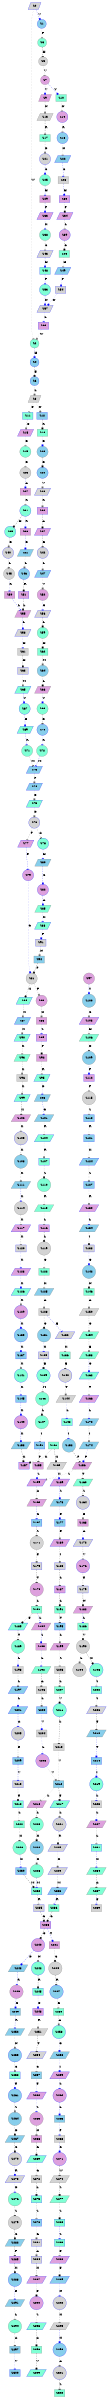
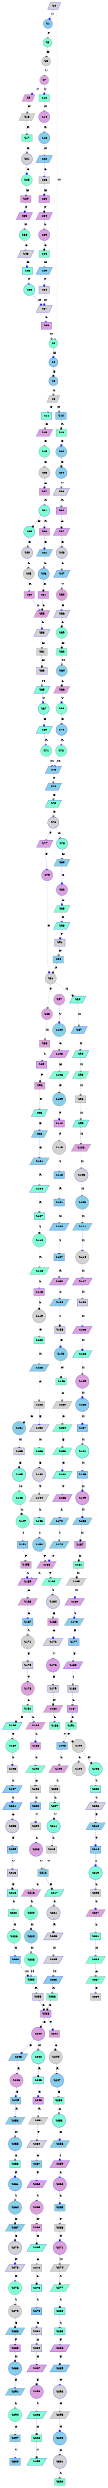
  strict digraph {
    node [color=blue fillcolor=aquamarine shape=parallelogram style=filled]
    edge [arrowhead=box color=blue style=dashed]
    S0 [fillcolor=lightgrey]
    S1 [fillcolor=skyblue shape=circle]
    S2 [color=gray40 shape=circle]
    S3 [color=gray40 shape=circle]
    S4 [fillcolor=skyblue shape=circle]
    S5 [color=gray40 fillcolor=lightgrey shape=circle]
    S6 [fillcolor=skyblue shape=circle]
    S7 [color=gray40 fillcolor=plum shape=circle]
    S8 [color=gray40 fillcolor=lightgrey]
    S9 [color=gray40 fillcolor=plum]
    S10 [color=gray40 shape=box]
    S11 [shape=box]
    S12 [fillcolor=skyblue shape=box]
    S13 [color=gray40 fillcolor=lightgrey]
    S14 [fillcolor=plum shape=circle]
    S15 [fillcolor=plum]
    S16 [color=gray40 shape=box]
    S17 [color=gray40 shape=box]
    S18 [fillcolor=skyblue shape=circle]
    S19 [color=gray40 shape=circle]
    S20 [color=gray40 fillcolor=skyblue shape=circle]
    S21 [fillcolor=lightgrey shape=circle]
    S22 [fillcolor=skyblue]
    S23 [color=gray40 fillcolor=lightgrey shape=circle]
    S24 [fillcolor=skyblue shape=circle]
    S25 [color=gray40 shape=circle]
    S26 [color=gray40 fillcolor=lightgrey shape=box]
    S27 [color=gray40 fillcolor=plum shape=box]
    S28 [fillcolor=lightgrey]
    S29 [color=gray40 fillcolor=plum shape=box]
    S30 [fillcolor=plum shape=box]
    S31 [shape=circle]
    S32 [fillcolor=plum shape=box]
    S33 [fillcolor=plum]
    S34 [fillcolor=plum]
    S35 [shape=circle]
    S36 [color=gray40 fillcolor=plum shape=box]
    S37 [fillcolor=plum]
    S38 [color=gray40 shape=circle]
    S39 [fillcolor=plum shape=circle]
    S40 [fillcolor=lightgrey shape=circle]
    S41 [color=gray40 fillcolor=skyblue]
    S42 [fillcolor=lightgrey shape=circle]
    S43 [fillcolor=lightgrey]
    S44 [color=gray40 shape=box]
    S45 [color=gray40 fillcolor=lightgrey shape=circle]
    S46 [fillcolor=skyblue shape=circle]
    S47 [fillcolor=skyblue]
    S48 [shape=box]
    S49 [fillcolor=skyblue]
    S50 [color=gray40 fillcolor=plum shape=box]
    S51 [fillcolor=plum shape=box]
    S52 [color=gray40 fillcolor=plum shape=circle]
    S53 [shape=circle]
    S54 [fillcolor=lightgrey shape=box]
    S55 [color=gray40 fillcolor=plum]
    S56 [fillcolor=lightgrey]
    S57 [fillcolor=lightgrey]
    S58 [fillcolor=lightgrey]
    S59 [color=gray40 shape=circle]
    S60 [fillcolor=plum shape=box]
    S61 [color=gray40 fillcolor=lightgrey shape=box]
    S62 [color=gray40 shape=box]
    S63 [fillcolor=lightgrey shape=box]
    S64 [color=gray40 fillcolor=skyblue shape=circle]
    S65
    S66 [color=gray40 fillcolor=plum]
    S67 [shape=circle]
    S68 [color=gray40 shape=circle]
    S69
    S70 [fillcolor=skyblue shape=circle]
    S71 [color=gray40 shape=circle]
    S72 [color=gray40 shape=circle]
    S73 [fillcolor=skyblue]
    S74 [fillcolor=skyblue]
    S75
    S76 [fillcolor=lightgrey shape=circle]
    S77 [fillcolor=plum]
    S78 [shape=circle]
    S79 [fillcolor=plum shape=circle]
    S80 [color=gray40 fillcolor=skyblue]
    S81 [color=gray40 fillcolor=lightgrey shape=circle]
    S82 [fillcolor=plum shape=circle]
    S83 [color=gray40 fillcolor=plum shape=circle]
    S84
    S85 [color=gray40]
    S86 [color=gray40 fillcolor=plum shape=box]
    S87 [fillcolor=skyblue]
    S88
    S89 [fillcolor=plum shape=box]
    S90
    S91 [fillcolor=lightgrey shape=box]
    S92 [color=gray40 fillcolor=plum shape=box]
    S93 [color=gray40]
    S94 [color=gray40 fillcolor=skyblue shape=box]
    S95
    S96 [color=gray40 fillcolor=lightgrey shape=box]
    S98 [color=gray40 fillcolor=skyblue]
    S99
    S97 [color=gray40 fillcolor=plum shape=circle]
    S100 [color=gray40 fillcolor=skyblue shape=circle]
    S101 [color=gray40 fillcolor=skyblue]
    S102 [color=gray40 fillcolor=plum]
    S103 [fillcolor=plum]
    S104
    S105 [fillcolor=lightgrey shape=circle]
    S106 [color=gray40]
    S107 [shape=box]
    S108 [color=gray40 fillcolor=skyblue shape=circle]
    S109 [color=gray40 fillcolor=skyblue shape=circle]
    S110 [color=gray40 shape=circle]
    S111 [color=gray40 fillcolor=skyblue]
    S112 [fillcolor=plum shape=box]
    S113 [color=gray40]
    S114 [color=gray40 fillcolor=lightgrey shape=circle]
    S115 [color=gray40 fillcolor=lightgrey shape=circle]
    S116 [fillcolor=plum shape=box]
    S117 [fillcolor=plum]
    S118 [fillcolor=skyblue shape=box]
    S119 [color=gray40 fillcolor=lightgrey shape=circle]
    S120 [fillcolor=lightgrey shape=box]
    S121 [fillcolor=skyblue shape=box]
    S122 [color=gray40 shape=box]
    S123 [fillcolor=plum]
    S124 [fillcolor=skyblue]
    S125 [color=gray40 fillcolor=skyblue]
    S126
    S127 [fillcolor=skyblue shape=box]
    S128 [color=gray40 fillcolor=lightgrey shape=box]
    S129 [fillcolor=plum shape=circle]
    S130 [fillcolor=plum]
    S131 [color=gray40 fillcolor=skyblue shape=circle]
    S132 [fillcolor=lightgrey]
    S133 [fillcolor=skyblue shape=circle]
    S134 [color=gray40 fillcolor=skyblue]
    S135 [fillcolor=lightgrey shape=box]
    S136 [color=gray40 shape=box]
    S137 [fillcolor=skyblue shape=box]
    S138 [fillcolor=lightgrey shape=box]
    S139 [shape=circle]
    S140 [fillcolor=lightgrey shape=circle]
    S141 [shape=circle]
    S142 [color=gray40 fillcolor=skyblue shape=circle]
    S143 [color=gray40 shape=circle]
    S144 [color=gray40 fillcolor=lightgrey]
    S145 [fillcolor=skyblue shape=box]
    S146 [color=gray40 shape=box]
    S147 [color=gray40 shape=circle]
    S148 [shape=box]
    S149 [fillcolor=plum shape=circle]
    S150 [color=gray40 fillcolor=lightgrey]
    S151 [fillcolor=skyblue shape=box]
    S152 [color=gray40 fillcolor=skyblue shape=circle]
    S153 [color=gray40 fillcolor=skyblue]
    S154 [color=gray40]
    S155 [color=gray40 fillcolor=plum shape=box]
    S156 [color=gray40 fillcolor=plum]
    S157 [fillcolor=plum shape=box]
    S158 [color=gray40]
    S159 [fillcolor=plum]
    S160 [color=gray40]
    S161 [color=gray40 shape=box]
    S162
    S163 [color=gray40 fillcolor=plum]
    S164 [fillcolor=lightgrey shape=circle]
    S165 [color=gray40 fillcolor=lightgrey]
    S166 [fillcolor=plum]
    S167 [fillcolor=skyblue shape=box]
    S168 [color=gray40 fillcolor=plum shape=box]
    S169 [fillcolor=plum]
    S170 [color=gray40 fillcolor=skyblue]
    S171 [color=gray40 fillcolor=lightgrey shape=circle]
    S172 [fillcolor=lightgrey]
    S173 [color=gray40 fillcolor=skyblue]
    S174 [color=gray40 fillcolor=skyblue]
    S175 [fillcolor=lightgrey shape=box]
    S176 [fillcolor=plum shape=circle]
    S177 [fillcolor=skyblue shape=box]
    S178 [color=gray40 fillcolor=plum shape=circle]
    S179 [fillcolor=lightgrey shape=box]
    S180 [fillcolor=plum]
    S181 [color=gray40 shape=box]
    S182 [color=gray40 fillcolor=plum]
    S183 [fillcolor=lightgrey shape=box]
    S184 [color=gray40 fillcolor=plum]
    S185
    S186 [color=gray40 shape=box]
    S187 [fillcolor=plum shape=box]
    S188 [color=gray40 fillcolor=plum shape=box]
    S189 [color=gray40 shape=circle]
    S190 [color=gray40 fillcolor=lightgrey shape=circle]
    S191 [color=gray40 shape=box]
    S192 [color=gray40]
    S193 [color=gray40 fillcolor=lightgrey shape=box]
    S194 [color=gray40 fillcolor=lightgrey shape=circle]
    S198 [shape=circle]
    S195 [fillcolor=skyblue shape=box]
    S196 [color=gray40 fillcolor=lightgrey shape=box]
    S197 [fillcolor=skyblue]
    S199 [color=gray40 fillcolor=plum]
    S200 [fillcolor=skyblue shape=box]
    S201 [fillcolor=skyblue]
    S202 [shape=box]
    S203 [color=gray40 fillcolor=lightgrey shape=box]
    S204 [color=gray40 fillcolor=lightgrey shape=box]
    S205 [fillcolor=lightgrey shape=circle]
    S206 [fillcolor=lightgrey]
    S207 [color=gray40 shape=box]
    S208 [fillcolor=plum shape=circle]
    S209 [fillcolor=skyblue shape=box]
    S210 [color=gray40 fillcolor=skyblue]
    S211 [shape=circle]
    S212 [color=gray40 fillcolor=skyblue shape=box]
    S213 [fillcolor=lightgrey shape=box]
    S214 [fillcolor=skyblue shape=box]
    S215 [color=gray40 fillcolor=lightgrey shape=box]
    S216 [color=gray40 fillcolor=plum]
    S217
    S218 [shape=box]
    S219 [shape=circle]
    S220 [color=gray40 shape=circle]
    S221 [fillcolor=lightgrey shape=circle]
    S222 [color=gray40 shape=box]
    S223 [color=gray40 fillcolor=lightgrey shape=box]
    S224 [color=gray40 fillcolor=skyblue shape=circle]
    S225 [fillcolor=lightgrey]
    S226 [color=gray40 shape=circle]
    S227 [color=gray40 fillcolor=plum]
    S228 [color=gray40 shape=circle]
    S229 [fillcolor=lightgrey]
    S230 [fillcolor=skyblue shape=box]
    S231 [shape=box]
    S232 [shape=box]
    S233 [fillcolor=skyblue]
    S234 [color=gray40]
    S235 [fillcolor=lightgrey shape=box]
    S236 [color=gray40 shape=box]
    S237 [color=gray40]
    S238 [fillcolor=plum shape=box]
    S239 [color=gray40 fillcolor=lightgrey shape=box]
    S240 [fillcolor=plum shape=circle]
    S241 [color=gray40 fillcolor=plum shape=box]
    S242 [shape=circle]
    S243 [color=gray40 fillcolor=skyblue]
    S244 [color=gray40 fillcolor=lightgrey shape=circle]
    S245 [shape=box]
    S246 [color=gray40 fillcolor=plum shape=circle]
    S247 [fillcolor=skyblue shape=circle]
    S248 [fillcolor=plum shape=box]
    S249 [color=gray40 fillcolor=skyblue shape=box]
    S250 [color=gray40 shape=box]
    S251 [color=gray40 fillcolor=lightgrey]
    S252 [color=gray40 fillcolor=skyblue]
    S253 [shape=circle]
    S254 [fillcolor=lightgrey]
    S255 [fillcolor=skyblue shape=circle]
    S256 [color=gray40 fillcolor=skyblue]
    S257 [color=gray40 fillcolor=skyblue shape=box]
    S258 [shape=box]
    S259 [fillcolor=plum]
    S260 [fillcolor=plum]
    S261 [fillcolor=skyblue shape=circle]
    S262 [fillcolor=plum shape=circle]
    S263 [color=gray40 fillcolor=plum shape=circle]
    S264 [color=gray40 fillcolor=skyblue shape=circle]
    S265 [color=gray40 fillcolor=skyblue shape=box]
    S266 [color=gray40 fillcolor=plum shape=box]
    S267 [color=gray40 fillcolor=skyblue]
    S268 [color=gray40 fillcolor=lightgrey shape=box]
    S269
    S270 [fillcolor=lightgrey shape=circle]
    S271 [fillcolor=plum shape=circle]
    S272 [color=gray40 fillcolor=lightgrey shape=box]
    S273 [fillcolor=lightgrey]
    S274 [color=gray40 fillcolor=lightgrey]
    S275 [shape=box]
    S276 [color=gray40 shape=circle]
    S277 [color=gray40]
    S278 [fillcolor=skyblue shape=box]
    S279 [color=gray40 fillcolor=lightgrey shape=circle]
    S280 [shape=box]
    S281 [fillcolor=lightgrey shape=box]
    S282 [color=gray40 fillcolor=skyblue]
    S283 [shape=box]
    S284 [fillcolor=lightgrey shape=box]
    S285 [fillcolor=plum shape=box]
    S286 [fillcolor=plum]
    S287 [fillcolor=plum]
    S288 [fillcolor=skyblue shape=circle]
    S289 [fillcolor=skyblue]
    S290 [fillcolor=plum shape=circle]
    S291 [color=gray40 fillcolor=skyblue]
    S292 [fillcolor=lightgrey shape=circle]
    S293
    S294 [color=gray40 shape=circle]
    S295 [color=gray40 fillcolor=lightgrey]
    S296 [color=gray40 shape=box]
    S297 [color=gray40 fillcolor=skyblue shape=box]
    S298 [fillcolor=skyblue shape=circle]
    S299
    S300 [fillcolor=skyblue shape=box]
    S301 [fillcolor=lightgrey shape=circle]
    S302 [color=gray40 shape=box]
    S0 -> S1 [label=V]
    S0 -> S2 [arrowhead=tee color=gray40 label=W style=dotted]
    S1 -> S3 [arrowhead=tee color=gray40 label=P style=dotted]
    S2 -> S4 [label=H]
    S3 -> S5 [arrowhead=tee color=black label=H]
    S4 -> S6 [color=black label=E]
    S5 -> S7 [arrowhead=tee color=gray40 label=V style=dotted]
    S6 -> S8 [color=gray40 label=L style=dotted]
    S7 -> S9 [label=V style=dotted]
    S7 -> S10 [label=Y]
    S8 -> S11 [arrowhead=tee color=gray40 label=F style=dotted]
    S8 -> S12 [color=gray40 label=N style=dotted]
    S9 -> S13 [color=gray40 label=N]
    S10 -> S14 [arrowhead=tee color=gray40 label=N style=dotted]
    S11 -> S15 [color=gray40 label=Q]
    S12 -> S16 [color=black label=R]
    S13 -> S17 [arrowhead=tee color=black label=R]
    S14 -> S18 [arrowhead=tee color=gray40 label=R style=dotted]
    S15 -> S19 [arrowhead=tee color=gray40 label=E style=dotted]
    S16 -> S20 [label=E style=dotted]
    S17 -> S21 [color=gray40 label=D]
    S18 -> S22 [arrowhead=tee color=gray40 label=N style=dotted]
    S19 -> S23 [arrowhead=tee color=gray40 label=E style=dotted]
    S20 -> S24 [color=black label=E]
    S21 -> S25 [label=C]
    S22 -> S26 [arrowhead=tee label=C]
    S23 -> S27 [label=A]
    S24 -> S28 [color=gray40 label=V style=dotted]
    S25 -> S29 [arrowhead=tee label=H]
    S26 -> S30 [label=H]
    S27 -> S31 [arrowhead=tee color=gray40 label=R style=dotted]
    S28 -> S32 [color=gray40 label=R]
    S29 -> S33 [label=P]
    S30 -> S34 [color=black label=P style=dotted]
    S31 -> S35 [color=black label=H]
    S31 -> S36 [label=R style=dotted]
    S32 -> S37 [color=black label=A]
    S33 -> S38 [arrowhead=tee label=K style=dotted]
    S34 -> S39 [arrowhead=tee color=gray40 label=L]
    S35 -> S40 [color=gray40 label=E]
    S36 -> S41 [label=E]
    S37 -> S42 [arrowhead=tee color=black label=E]
    S38 -> S43 [arrowhead=tee color=gray40 label=C]
    S39 -> S44 [color=black label=C]
    S40 -> S45 [arrowhead=tee color=black label=L style=dotted]
    S41 -> S46 [color=gray40 label=L style=dotted]
    S42 -> S47 [color=gray40 label=L style=dotted]
    S43 -> S48 [label=H]
    S44 -> S49 [arrowhead=tee color=gray40 label=H style=dotted]
    S45 -> S50 [arrowhead=tee label=R style=dotted]
    S46 -> S51 [color=black label=R]
    S47 -> S52 [color=gray40 label=V style=dotted]
    S48 -> S53 [arrowhead=tee label=P]
    S49 -> S54 [label=P style=dotted]
    S50 -> S55 [arrowhead=tee label=L]
    S51 -> S55 [color=black label=L]
    S52 -> S56 [arrowhead=tee label=Q style=dotted]
    S53 -> S57 [label=N]
    S54 -> S57 [label=N style=dotted]
    S55 -> S58 [label=L]
    S56 -> S59 [color=black label=L]
    S57 -> S60 [arrowhead=tee label=L style=dotted]
    S58 -> S61 [arrowhead=tee label=H style=dotted]
    S59 -> S62 [color=black label=H style=dotted]
    S60 -> S2 [color=gray40 label=W style=dotted]
    S61 -> S63 [color=black label=H]
    S62 -> S64 [color=gray40 label=M]
    S63 -> S65 [color=gray40 label=M style=dotted]
    S64 -> S66 [color=black label=L style=dotted]
    S65 -> S67 [label=Y]
    S66 -> S68 [label=Y style=dotted]
    S67 -> S69 [label=E]
    S68 -> S70 [arrowhead=tee color=black label=E]
    S69 -> S71 [arrowhead=tee label=R]
    S70 -> S72 [arrowhead=tee label=R style=dotted]
    S71 -> S73 [arrowhead=tee color=black label=M style=dotted]
    S72 -> S73 [arrowhead=tee label=M]
    S73 -> S74 [color=gray40 label=P]
    S74 -> S75 [color=gray40 label=E style=dotted]
    S75 -> S76 [color=gray40 label=D style=dotted]
    S76 -> S77 [arrowhead=tee color=gray40 label=P]
    S76 -> S78 [arrowhead=tee color=black label=A style=dotted]
    S77 -> S79 [arrowhead=tee label=F]
    S78 -> S80 [arrowhead=tee label=H style=dotted]
    S79 -> S81 [label=G style=dotted]
    S80 -> S82 [label=G]
    S81 -> S83 [color=gray40 label=P]
    S81 -> S84 [color=black label=X style=dotted]
    S82 -> S85 [label=A]
    S83 -> S86 [color=gray40 label=K]
    S84 -> S87 [color=gray40 label=X]
    S85 -> S88 [arrowhead=tee label=K style=dotted]
    S86 -> S89 [arrowhead=tee label=S style=dotted]
    S87 -> S90 [color=gray40 label=X style=dotted]
    S88 -> S91 [label=P style=dotted]
    S89 -> S92 [color=black label=P style=dotted]
    S90 -> S93 [arrowhead=tee color=gray40 label=X]
    S91 -> S94 [color=gray40 label=N]
    S92 -> S95 [arrowhead=tee color=gray40 label=R]
    S93 -> S96 [color=gray40 label=X]
    S94 -> S81 [color=black label=P]
    S95 -> S98 [arrowhead=tee label=D style=dotted]
    S96 -> S99 [color=gray40 label=X]
    S98 -> S101 [arrowhead=tee label=Q]
    S99 -> S102 [arrowhead=tee color=black label=X]
    S97 -> S100 [label=Y]
    S100 -> S103 [color=gray40 label=G style=dotted]
    S101 -> S104 [arrowhead=tee color=gray40 label=R style=dotted]
    S102 -> S105 [arrowhead=tee color=gray40 label=X style=dotted]
    S103 -> S106 [arrowhead=tee color=gray40 label=H]
    S104 -> S107 [color=gray40 label=R style=dotted]
    S105 -> S108 [arrowhead=tee color=gray40 label=X]
    S106 -> S109 [arrowhead=tee color=black label=D style=dotted]
    S107 -> S110 [color=black label=S style=dotted]
    S108 -> S111 [arrowhead=tee color=black label=X style=dotted]
    S109 -> S112 [label=P style=dotted]
    S110 -> S113 [arrowhead=tee color=gray40 label=R style=dotted]
    S111 -> S114 [arrowhead=tee label=X]
    S112 -> S115 [arrowhead=tee color=gray40 label=P style=dotted]
    S113 -> S116 [arrowhead=tee color=gray40 label=L style=dotted]
    S114 -> S117 [arrowhead=tee color=gray40 label=X]
    S115 -> S118 [arrowhead=tee color=gray40 label=S style=dotted]
    S116 -> S119 [color=black label=L]
    S117 -> S120 [arrowhead=tee color=gray40 label=X]
    S118 -> S121 [arrowhead=tee color=gray40 label=R style=dotted]
    S119 -> S122 [arrowhead=tee color=gray40 label=Q style=dotted]
    S120 -> S123 [arrowhead=tee label=X style=dotted]
    S121 -> S124 [arrowhead=tee color=gray40 label=K style=dotted]
    S122 -> S125 [arrowhead=tee color=gray40 label=K style=dotted]
    S123 -> S126 [label=X style=dotted]
    S124 -> S127 [arrowhead=tee color=black label=S style=dotted]
    S125 -> S128 [color=gray40 label=A style=dotted]
    S126 -> S129 [color=gray40 label=X]
    S127 -> S130 [color=gray40 label=R style=dotted]
    S128 -> S131 [color=black label=Q style=dotted]
    S128 -> S132 [arrowhead=tee label=E]
    S129 -> S133 [label=X]
    S130 -> S134 [arrowhead=tee label=L style=dotted]
    S131 -> S135 [arrowhead=tee label=K style=dotted]
    S132 -> S136 [arrowhead=tee color=gray40 label=K style=dotted]
    S133 -> S137 [label=X style=dotted]
    S134 -> S138 [color=black label=I style=dotted]
    S135 -> S139 [color=black label=E style=dotted]
    S136 -> S140 [arrowhead=tee color=black label=E style=dotted]
    S137 -> S141 [color=gray40 label=X]
    S138 -> S142 [label=Q style=dotted]
    S139 -> S143 [arrowhead=tee color=gray40 label=M]
    S140 -> S144 [color=gray40 label=T]
    S141 -> S145 [arrowhead=tee label=X style=dotted]
    S142 -> S146 [color=black label=N style=dotted]
    S143 -> S147 [color=black label=L]
    S144 -> S148 [arrowhead=tee label=L style=dotted]
    S145 -> S149 [label=X]
    S146 -> S150 [color=gray40 label=A style=dotted]
    S147 -> S151 [arrowhead=tee color=gray40 label=I style=dotted]
    S148 -> S152 [arrowhead=tee label=I style=dotted]
    S149 -> S153 [label=X]
    S150 -> S154 [color=gray40 label=Q]
    S151 -> S155 [arrowhead=tee color=black label=P style=dotted]
    S152 -> S156 [arrowhead=tee color=black label=P]
    S153 -> S157 [color=black label=X]
    S154 -> S158 [color=gray40 label=E]
    S155 -> S159 [label=S style=dotted]
    S156 -> S159 [arrowhead=tee color=gray40 label=S style=dotted]
    S156 -> S160 [arrowhead=tee color=black label=T style=dotted]
-   S161 -> S157 [color=black label=X style=dotted]
+   S157 -> S161 [color=black label=X style=dotted]
    S158 -> S162 [label=Q]
    S159 -> S163 [arrowhead=tee color=black label=A style=dotted]
    S160 -> S164 [arrowhead=tee color=black label=S]
    S161 -> S165 [color=black label=X]
    S162 -> S166 [arrowhead=tee color=gray40 label=T style=dotted]
    S163 -> S167 [arrowhead=tee label=G]
    S164 -> S168 [color=gray40 label=E style=dotted]
    S165 -> S169 [label=X style=dotted]
    S166 -> S170 [arrowhead=tee label=L style=dotted]
    S167 -> S171 [arrowhead=tee color=black label=S]
    S168 -> S172 [label=A style=dotted]
    S169 -> S173 [label=S]
    S170 -> S174 [color=gray40 label=I]
    S171 -> S175 [color=gray40 label=F]
    S172 -> S176 [arrowhead=tee color=gray40 label=V]
    S173 -> S177 [label=F style=dotted]
    S174 -> S156 [label=P style=dotted]
    S175 -> S178 [arrowhead=tee color=black label=T]
    S176 -> S179 [arrowhead=tee color=black label=F style=dotted]
    S177 -> S180 [color=gray40 label=F]
    S178 -> S181 [arrowhead=tee color=black label=L style=dotted]
    S179 -> S182 [color=black label=N]
    S180 -> S183 [color=gray40 label=I]
    S181 -> S184 [arrowhead=tee label=L]
    S181 -> S185 [color=black label=F style=dotted]
    S182 -> S186 [arrowhead=tee label=L]
    S183 -> S187 [arrowhead=tee color=black label=L]
    S184 -> S188 [label=S]
    S185 -> S189 [arrowhead=tee color=black label=T]
    S186 -> S190 [color=black label=V style=dotted]
    S187 -> S191 [color=black label=L]
    S188 -> S192 [arrowhead=tee label=L style=dotted]
    S189 -> S193 [label=L]
    S190 -> S194 [color=gray40 label=L style=dotted]
    S190 -> S198 [color=black label=K]
    S191 -> S195 [arrowhead=tee color=black label=T]
    S192 -> S196 [arrowhead=tee color=black label=A]
    S193 -> S197 [arrowhead=tee color=black label=L style=dotted]
    S198 -> S202 [arrowhead=tee color=gray40 label=S]
    S195 -> S199 [color=gray40 label=L]
    S196 -> S200 [color=gray40 label=L]
    S197 -> S201 [label=L style=dotted]
    S199 -> S203 [arrowhead=tee color=gray40 label=S style=dotted]
    S200 -> S204 [label=V style=dotted]
    S201 -> S205 [arrowhead=tee label=A]
    S202 -> S206 [color=gray40 label=S style=dotted]
    S203 -> S207 [arrowhead=tee color=black label=L]
    S204 -> S208 [arrowhead=tee label=L style=dotted]
    S205 -> S209 [arrowhead=tee color=gray40 label=F]
    S206 -> S210 [arrowhead=tee color=black label=F]
    S207 -> S211 [color=black label=V style=dotted]
    S208 -> S212 [color=gray40 label=V style=dotted]
    S209 -> S213 [arrowhead=tee label=V]
    S210 -> S214 [label=T]
    S211 -> S215 [arrowhead=tee color=black label=L]
    S212 -> S216 [arrowhead=tee color=gray40 label=L style=dotted]
    S212 -> S217 [color=black label=F]
    S213 -> S218 [color=black label=F style=dotted]
    S214 -> S219 [label=I]
    S215 -> S212 [arrowhead=tee color=gray40 label=V style=dotted]
    S216 -> S220 [arrowhead=tee color=black label=L]
    S217 -> S221 [color=gray40 label=L]
    S218 -> S222 [arrowhead=tee color=gray40 label=L style=dotted]
    S219 -> S223 [arrowhead=tee label=L]
    S220 -> S224 [color=black label=K]
    S221 -> S225 [color=black label=R style=dotted]
    S222 -> S226 [arrowhead=tee color=black label=K style=dotted]
    S223 -> S227 [label=L style=dotted]
    S224 -> S228 [color=gray40 label=K style=dotted]
    S225 -> S229 [color=gray40 label=K style=dotted]
    S226 -> S230 [arrowhead=tee label=K]
    S227 -> S231 [arrowhead=tee color=gray40 label=L]
    S228 -> S232 [arrowhead=tee label=M]
    S229 -> S233 [arrowhead=tee color=black label=M style=dotted]
    S230 -> S232 [color=black label=M]
    S231 -> S234 [arrowhead=tee label=K]
    S232 -> S235 [arrowhead=tee color=gray40 label=R]
    S233 -> S236 [arrowhead=tee label=R]
    S234 -> S237 [arrowhead=tee color=black label=A]
    S235 -> S238 [color=black label=G]
    S236 -> S238 [color=black label=G]
    S237 -> S239 [arrowhead=tee label=F]
    S238 -> S240 [color=black label=Q]
    S238 -> S241 [label=T]
    S240 -> S242 [color=gray40 label=N style=dotted]
    S240 -> S243 [label=D]
    S241 -> S244 [color=black label=G style=dotted]
    S242 -> S245 [color=black label=R]
    S243 -> S246 [arrowhead=tee label=R]
    S244 -> S247 [arrowhead=tee color=black label=R]
    S245 -> S248 [label=Q style=dotted]
    S246 -> S249 [label=Q]
    S247 -> S250 [arrowhead=tee color=gray40 label=E]
    S248 -> S251 [color=gray40 label=R style=dotted]
    S249 -> S252 [arrowhead=tee label=R]
    S250 -> S253 [color=gray40 label=A]
    S251 -> S254 [arrowhead=tee color=black label=T]
    S252 -> S255 [color=gray40 label=N style=dotted]
    S253 -> S256 [label=Q style=dotted]
    S254 -> S257 [arrowhead=tee color=gray40 label=C style=dotted]
    S255 -> S258 [color=gray40 label=C]
    S256 -> S259 [label=I style=dotted]
    S257 -> S260 [arrowhead=tee label=F style=dotted]
    S258 -> S261 [label=F style=dotted]
    S259 -> S262 [arrowhead=tee label=L style=dotted]
    S260 -> S263 [arrowhead=tee label=S style=dotted]
    S261 -> S264 [color=gray40 label=S]
    S262 -> S265 [label=L]
    S263 -> S266 [arrowhead=tee color=black label=N]
    S264 -> S267 [color=black label=D style=dotted]
    S265 -> S268 [arrowhead=tee label=P style=dotted]
    S266 -> S269 [color=black label=G]
    S267 -> S270 [color=black label=G]
    S268 -> S271 [label=C]
    S269 -> S272 [arrowhead=tee color=gray40 label=G style=dotted]
    S270 -> S273 [label=R style=dotted]
    S271 -> S274 [arrowhead=tee color=black label=W]
    S272 -> S275 [color=black label=L]
    S273 -> S276 [arrowhead=tee label=D style=dotted]
    S274 -> S277 [color=black label=S]
    S275 -> S278 [arrowhead=tee color=gray40 label=S]
    S276 -> S279 [arrowhead=tee color=black label=S style=dotted]
    S277 -> S280 [color=black label=S style=dotted]
    S278 -> S281 [color=gray40 label=G style=dotted]
    S279 -> S282 [color=black label=G]
    S280 -> S283 [arrowhead=tee label=S]
    S281 -> S284 [color=gray40 label=A]
    S282 -> S285 [arrowhead=tee color=black label=P]
    S283 -> S286 [arrowhead=tee color=gray40 label=F]
    S284 -> S287 [arrowhead=tee color=black label=K]
    S285 -> S288 [color=black label=K]
    S286 -> S289 [color=black label=F style=dotted]
    S287 -> S290 [color=black label=F style=dotted]
    S288 -> S291 [arrowhead=tee label=F]
    S289 -> S292 [arrowhead=tee label=N style=dotted]
    S290 -> S293 [arrowhead=tee color=gray40 label=S style=dotted]
    S291 -> S294 [arrowhead=tee color=gray40 label=L style=dotted]
    S292 -> S295 [arrowhead=tee color=gray40 label=K]
    S293 -> S296 [color=black label=A]
    S294 -> S297 [arrowhead=tee color=black label=A style=dotted]
    S295 -> S298 [label=K]
    S296 -> S299 [color=black label=V]
    S297 -> S300 [arrowhead=tee label=V style=dotted]
    S298 -> S301 [arrowhead=tee color=black label=A style=dotted]
    S301 -> S302 [arrowhead=tee color=black label=S]
  }
